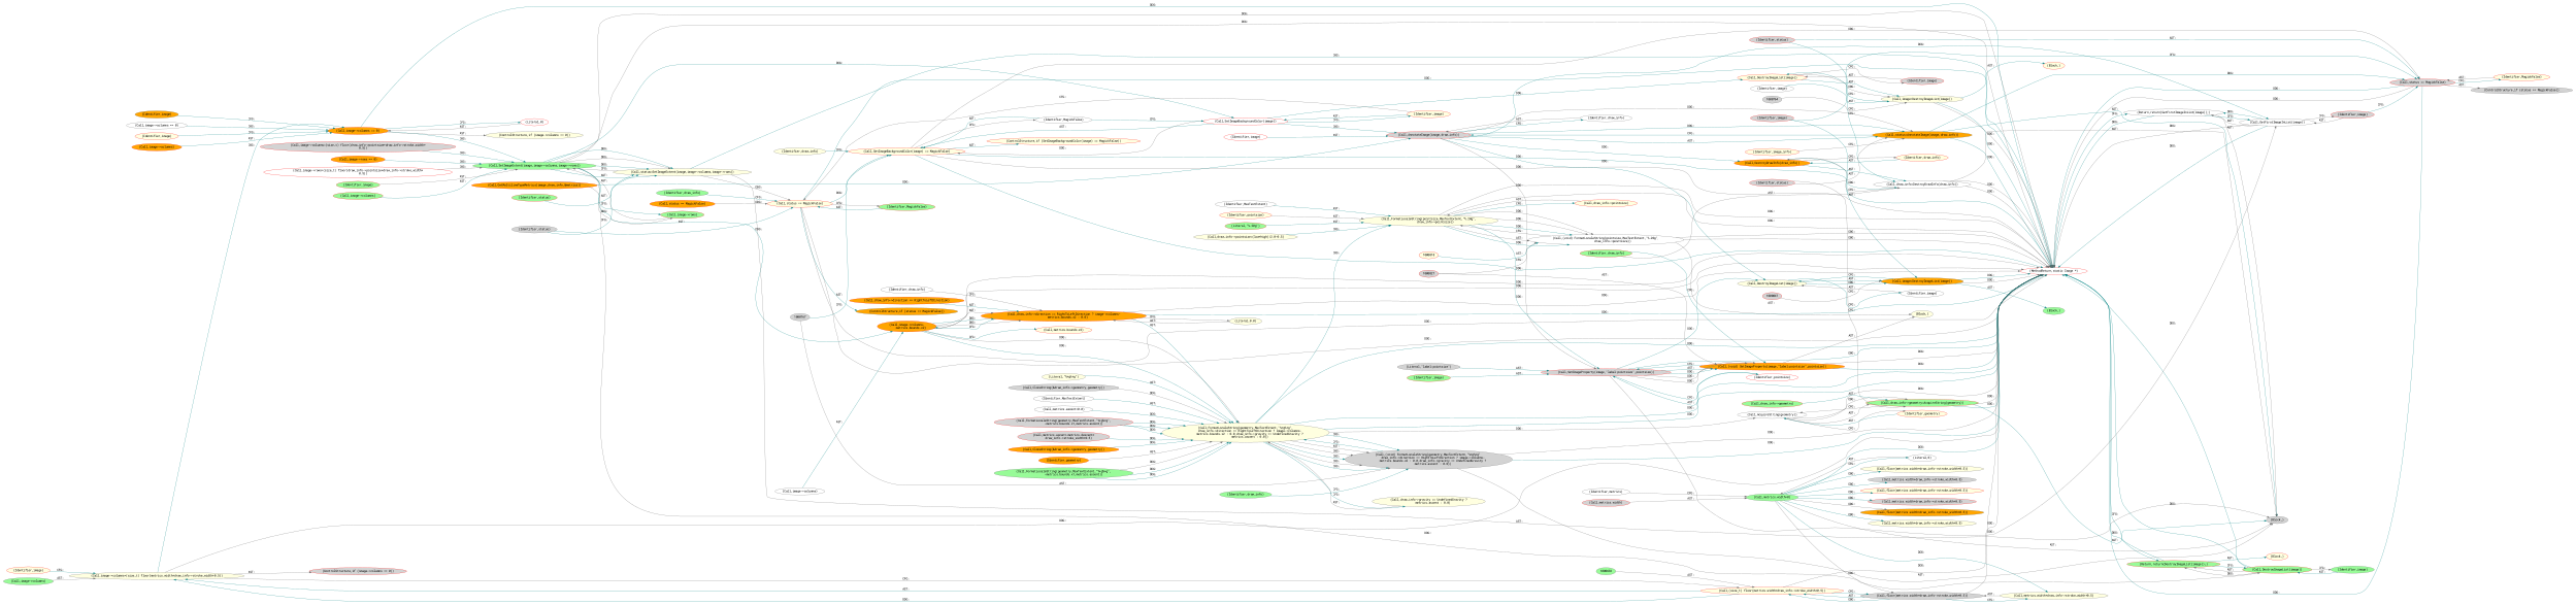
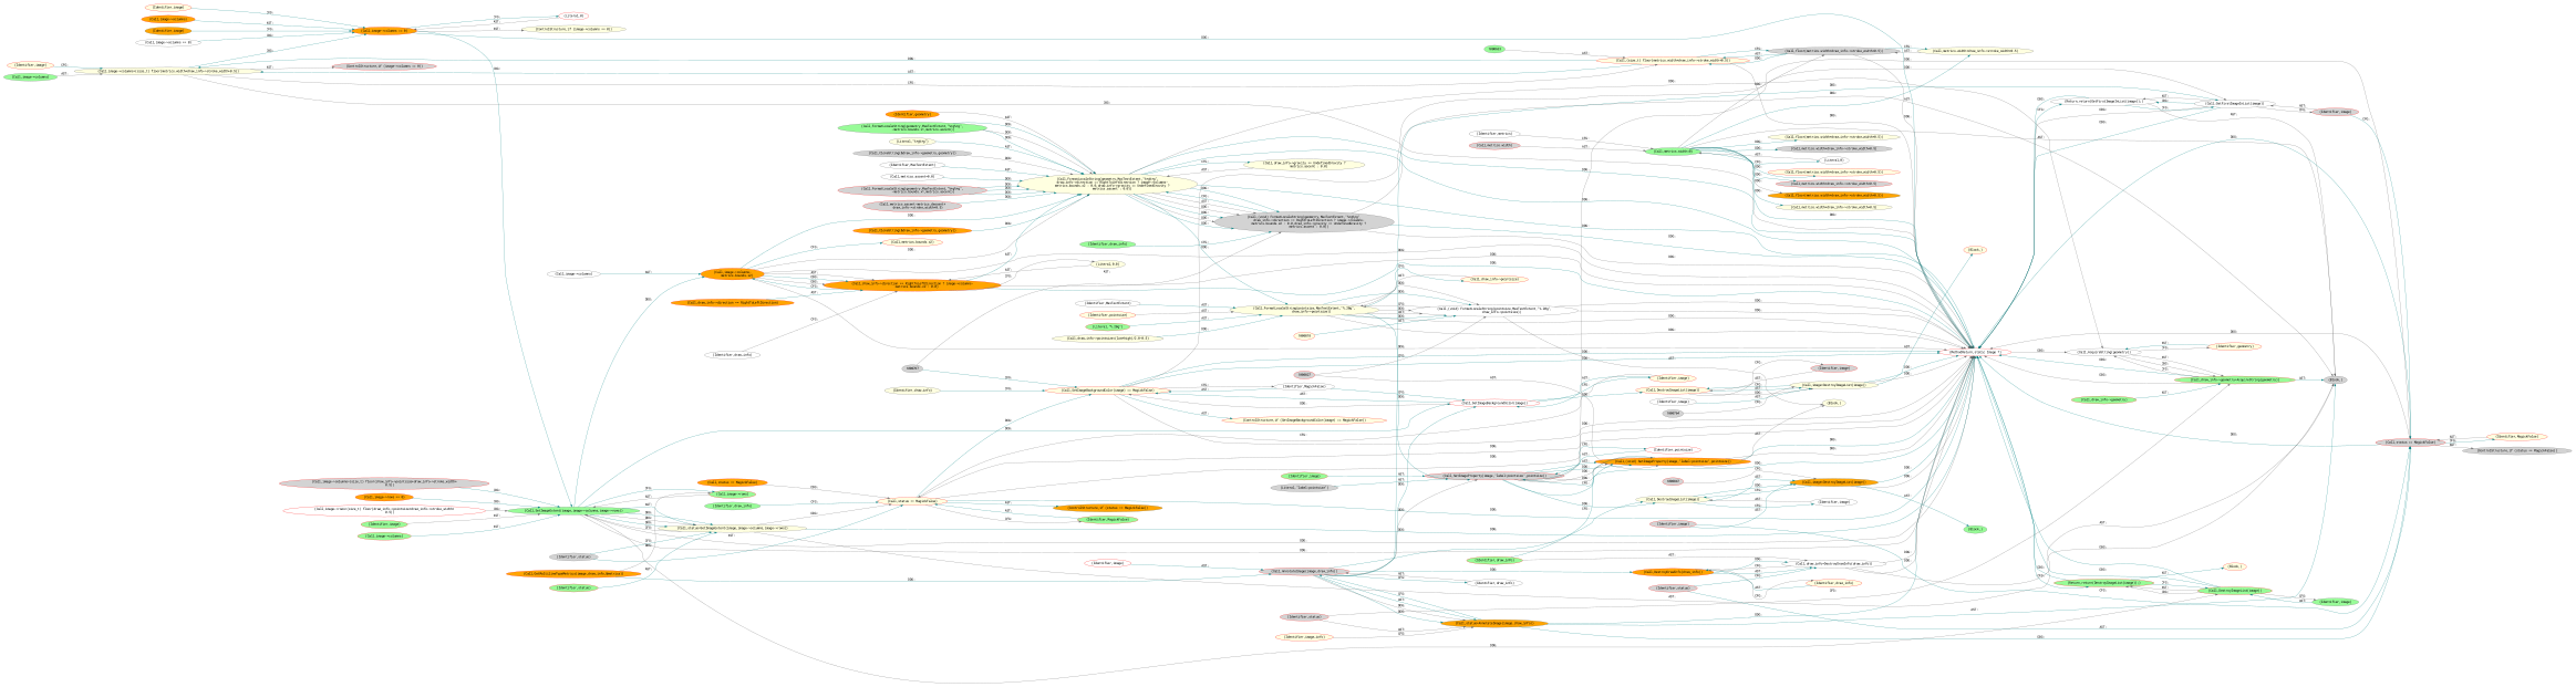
  digraph {
    fontname="Roboto Mono"
    rankdir=LR
    node [color=red fillcolor=lightyellow fontname="Roboto Mono" style=filled]
    edge [color=teal fontname="Roboto Mono"]
    n1 [color=gray40 label="(Call,image->columns=(size_t) floor(metrics.width+draw_info->stroke_width+0.5))"]
    n2 [label="(Call,(size_t) floor(metrics.width+draw_info->stroke_width+0.5))"]
    n3 [fillcolor=orange label="(Call,image->columns == 0)"]
    n4 [fillcolor=lightgrey label="(ControlStructure,if (image->columns == 0))"]
    n5 [fillcolor=white label="(MethodReturn,static Image *)"]
    n6 [color=gray40 fillcolor=lightgrey label="(Call,floor(metrics.width+draw_info->stroke_width+0.5))"]
    n7 [color=gray40 fillcolor=palegreen label="(Call,SetImageExtent(image,image->columns,image->rows))"]
    n8 [fillcolor=white label="(Literal,0)"]
    n9 [color=gray40 label="(ControlStructure,if (image->columns == 0))"]
    n10 [fillcolor=palegreen label="(Return,return(DestroyImageList(image));)"]
    n11 [color=gray40 fillcolor=white label="(Return,return(GetFirstImageInList(image));)"]
    n12 [color=gray40 label="(Call,metrics.width+draw_info->stroke_width+0.5)"]
    n13 [color=gray40 fillcolor=palegreen label="(Call,metrics.width=0)"]
    n14 [color=gray40 fillcolor=lightgrey label="(Call,metrics.width+draw_info->stroke_width+0.5)"]
    n15 [label="(Call,floor(metrics.width+draw_info->stroke_width+0.5))"]
    n16 [color=gray40 fillcolor=lightgrey label="(Block,)"]
    n17 [fillcolor=lightgrey label="(Call,metrics.width+draw_info->stroke_width+0.5)"]
    n18 [color=gray40 fillcolor=orange label="(Call,floor(metrics.width+draw_info->stroke_width+0.5))"]
    n19 [color=gray40 label="(Call,metrics.width+draw_info->stroke_width+0.5)"]
    n20 [color=gray40 fillcolor=white label="(Literal,0)"]
    n21 [color=gray40 label="(Call,floor(metrics.width+draw_info->stroke_width+0.5))"]
    n22 [color=gray40 label="(Call,status=SetImageExtent(image,image->columns,image->rows))"]
    n23 [fillcolor=palegreen label="(Call,DestroyImageList(image))"]
    n24 [fillcolor=white label="(Call,SetImageBackgroundColor(image))"]
    n25 [fillcolor=orange label="(Call,image->columns-\n     metrics.bounds.x2)"]
    n26 [fillcolor=palegreen label="(Call,image->rows)"]
    n27 [label="(Call,status == MagickFalse)"]
    n28 [color=gray40 fillcolor=palegreen label="(Identifier,image)"]
    n29 [label="(Call,SetImageBackgroundColor(image) == MagickFalse)"]
    n30 [label="(Call,DestroyImageList(image))"]
    n31 [fillcolor=lightgrey label="(Call,AnnotateImage(image,draw_info))"]
    n32 [label="(Identifier,image)"]
    n33 [color=gray40 label="(Call,FormatLocaleString(geometry,MaxTextExtent,\"%+g%+g\",\n     draw_info->direction == RightToLeftDirection ? image->columns-\n     metrics.bounds.x2 : 0.0,draw_info->gravity == UndefinedGravity ?\n     metrics.ascent : 0.0))"]
    n34 [fillcolor=orange label="(Call,draw_info->direction == RightToLeftDirection ? image->columns-\n     metrics.bounds.x2 : 0.0)"]
    n35 [label="(Call,metrics.bounds.x2)"]
    n36 [fillcolor=palegreen label="(Identifier,MagickFalse)"]
    n37 [color=gray40 fillcolor=orange label="(ControlStructure,if (status == MagickFalse))"]
    n38 [fillcolor=lightgrey label="(Call,status == MagickFalse)"]
    n39 [color=gray40 fillcolor=white label="(Identifier,MagickFalse)"]
    n40 [label="(ControlStructure,if (SetImageBackgroundColor(image) == MagickFalse))"]
    n41 [label="(Identifier,MagickFalse)"]
    n42 [color=gray40 fillcolor=lightgrey label="(ControlStructure,if (status == MagickFalse))"]
    n43 [label="(Block,)"]
    n44 [color=gray40 label="(Call,image=DestroyImageList(image))"]
    n45 [fillcolor=lightgrey label="(Identifier,image)"]
    n46 [color=gray40 fillcolor=orange label="(Call,status=AnnotateImage(image,draw_info))"]
    n47 [fillcolor=lightgrey label="(Call,SetImageProperty(image,\"label:pointsize\",pointsize))"]
    n48 [color=gray40 label="(Call,DestroyImageList(image))"]
    n49 [color=gray40 fillcolor=white label="(Call,GetFirstImageInList(image))"]
    n50 [fillcolor=orange label="(Call,DestroyDrawInfo(draw_info))"]
    n51 [color=gray40 fillcolor=white label="(Identifier,draw_info)"]
    n52 [label="(Block,)"]
    n53 [fillcolor=orange label="(Call,(void) SetImageProperty(image,\"label:pointsize\",pointsize))"]
    n54 [fillcolor=white label="(Identifier,pointsize)"]
    n55 [color=gray40 fillcolor=orange label="(Call,image=DestroyImageList(image))"]
    n56 [color=gray40 fillcolor=white label="(Identifier,image)"]
    n57 [fillcolor=lightgrey label="(Identifier,image)"]
    n58 [color=gray40 fillcolor=white label="(Call,draw_info=DestroyDrawInfo(draw_info))"]
    n59 [label="(Identifier,draw_info)"]
    n60 [color=gray40 label="(Block,)"]
    n61 [color=gray40 fillcolor=palegreen label="(Block,)"]
    n62 [color=gray40 fillcolor=lightgrey label="(Call,(void) FormatLocaleString(geometry,MaxTextExtent,\"%+g%+g\",\n     draw_info->direction == RightToLeftDirection ? image->columns-\n     metrics.bounds.x2 : 0.0,draw_info->gravity == UndefinedGravity ?\n     metrics.ascent : 0.0))"]
    n63 [color=gray40 fillcolor=white label="(Call,AcquireString(geometry))"]
    n64 [color=gray40 label="(Call,FormatLocaleString(pointsize,MaxTextExtent,\"%.20g\",\n        draw_info->pointsize))"]
    n65 [color=gray40 label="(Call,draw_info->gravity == UndefinedGravity ?\n     metrics.ascent : 0.0)"]
    n66 [color=gray40 label="(Literal,0.0)"]
    n67 [fillcolor=palegreen label="(Call,draw_info->geometry=AcquireString(geometry))"]
    n68 [label="(Identifier,geometry)"]
    n69 [color=gray40 fillcolor=white label="(Call,(void) FormatLocaleString(pointsize,MaxTextExtent,\"%.20g\",\n        draw_info->pointsize))"]
    n70 [label="(Call,draw_info->pointsize)"]
    n71 [color=gray40 fillcolor=white label="(Identifier,image)"]
    n72 [fillcolor=orange label="(Call,image->rows == 0)"]
    n73 [fillcolor=lightgrey label="(Identifier,status)"]
    n74 [fillcolor=orange label="(Call,GetMultilineTypeMetrics(image,draw_info,&metrics))"]
    n75 [color=gray40 fillcolor=white label="(Identifier,MaxTextExtent)"]
    n76 [color=gray40 label="(Identifier,draw_info)"]
    n77 [label="(Identifier,image_info)"]
    n78 [fillcolor=lightgrey label="(Call,metrics.width)"]
    n79 [color=gray40 fillcolor=lightgrey label="(Identifier,status)"]
    n80 [label="(Identifier,image)"]
    n81 [color=gray40 fillcolor=white label="(Identifier,draw_info)"]
    n82 [fillcolor=palegreen label="(Identifier,image)"]
    n83 [fillcolor=orange label="(Call,image->columns)"]
    n84 [fillcolor=orange label="(Call,draw_info->direction == RightToLeftDirection)"]
    n85 [color=gray40 fillcolor=palegreen label="(Identifier,draw_info)"]
    n86 [color=gray40 label="(Literal,\"%+g%+g\")"]
    n87 [label="(Identifier,pointsize)"]
    n88 [color=gray40 fillcolor=lightgrey label="(Call,CloneString(&draw_info->geometry,geometry))"]
    n89 [fillcolor=white label="(Call,image->rows=(size_t) floor(draw_info->pointsize+draw_info->stroke_width+\n      0.5))"]
    n90 [color=gray40 fillcolor=orange label="(Identifier,image)"]
    n91 [fillcolor=palegreen label="(Literal,\"%.20g\")"]
    n92 [color=gray40 fillcolor=white label="(Identifier,MaxTextExtent)"]
    n93 [color=gray40 fillcolor=white label="(Call,image->columns == 0)"]
    n94 [fillcolor=palegreen label="(Identifier,status)"]
    n95 [label="(Identifier,image)"]
    n96 [color=gray40 fillcolor=palegreen label="(Identifier,draw_info)"]
    n97 [fillcolor=white label="(Identifier,image)"]
    n98 [fillcolor=palegreen label="(Identifier,image)"]
    n99 [fillcolor=lightgrey label="(Identifier,status)"]
    n100 [color=gray40 fillcolor=white label="(Identifier,metrics)"]
    n101 [color=gray40 fillcolor=white label="(Call,metrics.ascent=0.0)"]
    n102 [color=gray40 label="(Call,draw_info->pointsize=(low+high)/2.0-0.5)"]
    n103 [fillcolor=palegreen label="(Call,image->columns)"]
    n104 [fillcolor=palegreen label="(Identifier,draw_info)"]
    n105 [fillcolor=lightgrey label="(Call,FormatLocaleString(geometry,MaxTextExtent,\"%+g%+g\",\n            -metrics.bounds.x1,metrics.ascent))"]
    n106 [fillcolor=lightgrey label="(Call,metrics.ascent-metrics.descent+\n      draw_info->stroke_width+0.5)"]
    n107 [fillcolor=orange label="(Call,CloneString(&draw_info->geometry,geometry))"]
    n108 [fillcolor=lightgrey label="(Call,image->columns=(size_t) floor(draw_info->pointsize+draw_info->stroke_width+\n      0.5))"]
    n109 [color=gray40 fillcolor=white label="(Call,image->columns)"]
    n110 [color=gray40 fillcolor=lightgrey label="(Literal,\"label:pointsize\")"]
    n111 [fillcolor=palegreen label="(Call,draw_info->geometry)"]
    n112 [fillcolor=orange label="(Identifier,geometry)"]
    n113 [color=gray40 fillcolor=palegreen label="(Call,FormatLocaleString(geometry,MaxTextExtent,\"%+g%+g\",\n            -metrics.bounds.x1,metrics.ascent))"]
    n114 [fillcolor=lightgrey label="(Identifier,image)"]
    n115 [fillcolor=orange label="(Call,status == MagickFalse)"]
    n116 [color=gray40 fillcolor=palegreen label="(Call,image->columns)"]
    1000633 [color=gray40 fillcolor=palegreen]
    1000767 [color=gray40 fillcolor=lightgrey]
    1000764 [color=gray40 fillcolor=lightgrey]
    1000827 [fillcolor=lightgrey]
    1000847 [fillcolor=lightgrey]
    1000818
    n1 -> n2 [color=gray40 label="CFG: "]
    n1 -> n3 [label="DDG: "]
    n1 -> n4 [color=gray40 label="AST: "]
    n1 -> n5 [color=gray40 label="DDG: "]
    n2 -> n1 [label="AST: "]
    n2 -> n1 [label="DDG: "]
    n2 -> n5 [color=gray40 label="DDG: "]
    n2 -> n6 [label="CFG: "]
    n3 -> n5 [label="DDG: "]
    n3 -> n7 [label="DDG: "]
    n3 -> n8 [label="CFG: "]
    n3 -> n9 [color=gray40 label="AST: "]
    n5 -> n10 [label="CFG: "]
    n5 -> n11 [label="CFG: "]
    n6 -> n2 [label="AST: "]
    n6 -> n2 [label="DDG: "]
    n6 -> n5 [color=gray40 label="DDG: "]
    n6 -> n12 [label="CFG: "]
    n7 -> n5 [color=gray40 label="DDG: "]
    n7 -> n5 [color=gray40 label="DDG: "]
    n7 -> n22 [label="AST: "]
    n7 -> n22 [label="DDG: "]
    n7 -> n22 [color=gray40 label="DDG: "]
    n7 -> n22 [label="DDG: "]
    n7 -> n23 [color=gray40 label="DDG: "]
    n7 -> n24 [label="DDG: "]
    n7 -> n25 [label="DDG: "]
    n7 -> n26 [label="CFG: "]
    n8 -> n3 [color=gray40 label="AST: "]
    n10 -> n5 [label="DDG: "]
    n10 -> n23 [label="CFG: "]
    n10 -> n43 [label="AST: "]
    n11 -> n5 [label="DDG: "]
    n11 -> n16 [color=gray40 label="AST: "]
    n11 -> n49 [label="CFG: "]
    n12 -> n6 [color=gray40 label="AST: "]
    n13 -> n5 [label="DDG: "]
    n13 -> n6 [color=gray40 label="DDG: "]
    n13 -> n12 [label="DDG: "]
    n13 -> n14 [label="DDG: "]
    n13 -> n15 [label="DDG: "]
    n13 -> n16 [color=gray40 label="AST: "]
    n13 -> n17 [label="DDG: "]
    n13 -> n18 [color=gray40 label="DDG: "]
    n13 -> n19 [label="DDG: "]
    n13 -> n20 [label="CFG: "]
    n13 -> n21 [label="DDG: "]
    n20 -> n13 [color=gray40 label="AST: "]
    n22 -> n5 [label="DDG: "]
    n22 -> n7 [color=gray40 label="CFG: "]
    n22 -> n16 [color=gray40 label="AST: "]
    n22 -> n27 [color=gray40 label="DDG: "]
    n23 -> n5 [label="DDG: "]
    n23 -> n5 [label="DDG: "]
    n23 -> n10 [color=gray40 label="AST: "]
    n23 -> n10 [color=gray40 label="DDG: "]
    n23 -> n28 [color=gray40 label="CFG: "]
    n24 -> n29 [label="AST: "]
    n24 -> n29 [color=gray40 label="DDG: "]
    n24 -> n30 [label="DDG: "]
-   n24 -> n31 [label="DDG: "]
+   n31 -> n24 [label="DDG: "]
    n24 -> n32 [label="CFG: "]
    n25 -> n5 [color=gray40 label="DDG: "]
    n25 -> n5 [color=gray40 label="DDG: "]
    n25 -> n33 [color=gray40 label="DDG: "]
    n25 -> n33 [label="DDG: "]
    n25 -> n34 [color=gray40 label="AST: "]
    n25 -> n34 [label="DDG: "]
    n25 -> n34 [color=gray40 label="DDG: "]
    n25 -> n35 [label="CFG: "]
    n26 -> n7 [color=gray40 label="AST: "]
    n27 -> n5 [color=gray40 label="DDG: "]
    n27 -> n5 [color=gray40 label="DDG: "]
    n27 -> n5 [label="DDG: "]
    n27 -> n29 [label="DDG: "]
    n27 -> n36 [color=gray40 label="CFG: "]
    n27 -> n37 [label="AST: "]
    n28 -> n23 [label="AST: "]
    n29 -> n5 [label="DDG: "]
    n29 -> n5 [color=gray40 label="DDG: "]
    n29 -> n5 [label="DDG: "]
    n29 -> n38 [color=gray40 label="DDG: "]
    n29 -> n39 [color=gray40 label="CFG: "]
    n29 -> n40 [label="AST: "]
    n30 -> n44 [label="AST: "]
    n30 -> n44 [color=gray40 label="DDG: "]
    n30 -> n45 [color=gray40 label="CFG: "]
    n31 -> n46 [label="AST: "]
    n31 -> n46 [color=gray40 label="DDG: "]
    n31 -> n46 [label="DDG: "]
    n31 -> n47 [color=gray40 label="DDG: "]
    n31 -> n48 [label="DDG: "]
    n31 -> n49 [label="DDG: "]
    n31 -> n50 [label="DDG: "]
    n31 -> n51 [label="CFG: "]
    n32 -> n24 [label="AST: "]
    n32 -> n27 [color=gray40 label="CFG: "]
    n33 -> n5 [label="DDG: "]
    n33 -> n5 [label="DDG: "]
    n33 -> n5 [label="DDG: "]
    n33 -> n62 [color=gray40 label="AST: "]
    n33 -> n62 [color=gray40 label="DDG: "]
    n33 -> n62 [label="DDG: "]
    n33 -> n62 [color=gray40 label="DDG: "]
    n33 -> n62 [label="DDG: "]
    n33 -> n62 [label="DDG: "]
    n33 -> n63 [color=gray40 label="DDG: "]
    n33 -> n64 [label="DDG: "]
    n33 -> n65 [label="CFG: "]
    n34 -> n5 [label="DDG: "]
    n34 -> n5 [color=gray40 label="DDG: "]
    n34 -> n25 [label="CFG: "]
    n34 -> n33 [label="AST: "]
    n34 -> n66 [color=gray40 label="CFG: "]
    n36 -> n27 [label="AST: "]
    n38 -> n5 [label="DDG: "]
    n38 -> n5 [label="DDG: "]
    n38 -> n5 [color=gray40 label="DDG: "]
    n38 -> n41 [label="CFG: "]
    n38 -> n42 [color=gray40 label="AST: "]
    n39 -> n24 [label="CFG: "]
    n39 -> n29 [label="AST: "]
    n41 -> n38 [color=gray40 label="AST: "]
    n44 -> n5 [color=gray40 label="DDG: "]
    n44 -> n5 [label="DDG: "]
    n44 -> n30 [label="CFG: "]
    n44 -> n52 [label="AST: "]
    n45 -> n30 [color=gray40 label="AST: "]
    n46 -> n5 [label="DDG: "]
    n46 -> n16 [label="AST: "]
    n46 -> n31 [label="CFG: "]
    n46 -> n38 [label="DDG: "]
    n47 -> n5 [label="DDG: "]
    n47 -> n48 [label="DDG: "]
    n47 -> n49 [color=gray40 label="DDG: "]
    n47 -> n53 [label="AST: "]
    n47 -> n53 [label="DDG: "]
    n47 -> n53 [color=gray40 label="DDG: "]
    n47 -> n53 [color=gray40 label="DDG: "]
    n47 -> n54 [label="CFG: "]
    n48 -> n55 [label="AST: "]
    n48 -> n55 [label="DDG: "]
    n48 -> n56 [label="CFG: "]
    n49 -> n5 [color=gray40 label="DDG: "]
    n49 -> n5 [label="DDG: "]
    n49 -> n11 [color=gray40 label="AST: "]
    n49 -> n11 [label="DDG: "]
    n49 -> n57 [color=gray40 label="CFG: "]
    n50 -> n58 [label="AST: "]
    n50 -> n58 [label="DDG: "]
    n50 -> n59 [color=gray40 label="CFG: "]
    n51 -> n31 [color=gray40 label="AST: "]
    n53 -> n5 [color=gray40 label="DDG: "]
    n53 -> n5 [label="DDG: "]
    n53 -> n47 [label="CFG: "]
    n53 -> n60 [color=gray40 label="AST: "]
    n54 -> n47 [label="AST: "]
    n55 -> n5 [label="DDG: "]
    n55 -> n5 [color=gray40 label="DDG: "]
    n55 -> n48 [label="CFG: "]
    n55 -> n61 [label="AST: "]
    n56 -> n48 [color=gray40 label="AST: "]
    n57 -> n38 [label="CFG: "]
    n57 -> n49 [color=gray40 label="AST: "]
    n58 -> n5 [color=gray40 label="DDG: "]
    n58 -> n5 [color=gray40 label="DDG: "]
    n58 -> n16 [color=gray40 label="AST: "]
    n58 -> n50 [color=gray40 label="CFG: "]
    n59 -> n50 [label="AST: "]
    n62 -> n5 [label="DDG: "]
    n62 -> n5 [color=gray40 label="DDG: "]
    n62 -> n16 [color=gray40 label="AST: "]
    n62 -> n33 [label="CFG: "]
-   n63 -> n5 [color=gray40 label="DDG: "]
+   n5 -> n63 [color=gray40 label="DDG: "]
    n63 -> n67 [color=gray40 label="AST: "]
    n63 -> n67 [color=gray40 label="DDG: "]
    n63 -> n68 [color=gray40 label="CFG: "]
    n64 -> n5 [color=gray40 label="DDG: "]
    n64 -> n5 [color=gray40 label="DDG: "]
    n64 -> n47 [label="DDG: "]
    n64 -> n69 [color=gray40 label="AST: "]
    n64 -> n69 [label="DDG: "]
    n64 -> n69 [color=gray40 label="DDG: "]
    n64 -> n69 [color=gray40 label="DDG: "]
    n64 -> n69 [label="DDG: "]
    n64 -> n70 [label="CFG: "]
    n65 -> n33 [color=gray40 label="AST: "]
    n66 -> n34 [color=gray40 label="AST: "]
    n67 -> n5 [label="DDG: "]
    n67 -> n5 [color=gray40 label="DDG: "]
    n67 -> n16 [label="AST: "]
    n67 -> n63 [color=gray40 label="CFG: "]
    n68 -> n63 [label="AST: "]
    n69 -> n5 [color=gray40 label="DDG: "]
    n69 -> n5 [color=gray40 label="DDG: "]
    n69 -> n60 [color=gray40 label="AST: "]
    n69 -> n64 [color=gray40 label="CFG: "]
    n70 -> n64 [color=gray40 label="AST: "]
    n71 -> n44 [label="AST: "]
    n72 -> n7 [label="DDG: "]
    n73 -> n46 [color=gray40 label="AST: "]
    n73 -> n67 [color=gray40 label="CFG: "]
    n74 -> n26 [color=gray40 label="DDG: "]
    n74 -> n31 [label="DDG: "]
    n75 -> n64 [label="AST: "]
    n76 -> n29 [label="CFG: "]
    n77 -> n46 [color=gray40 label="CFG: "]
    n78 -> n13 [color=gray40 label="AST: "]
    n79 -> n22 [label="CFG: "]
    n79 -> n27 [label="AST: "]
    n80 -> n3 [label="CFG: "]
    n81 -> n34 [color=gray40 label="CFG: "]
    n82 -> n47 [label="AST: "]
    n83 -> n3 [label="AST: "]
    n84 -> n34 [label="AST: "]
    n85 -> n27 [label="CFG: "]
    n86 -> n33 [label="AST: "]
    n87 -> n64 [color=gray40 label="AST: "]
    n88 -> n33 [color=gray40 label="DDG: "]
    n89 -> n7 [color=gray40 label="DDG: "]
    n90 -> n3 [label="CFG: "]
    n91 -> n64 [label="AST: "]
    n92 -> n33 [label="AST: "]
    n93 -> n3 [label="DDG: "]
    n94 -> n22 [label="AST: "]
    n95 -> n1 [label="CFG: "]
    n96 -> n62 [label="CFG: "]
    n97 -> n31 [label="AST: "]
    n98 -> n7 [color=gray40 label="AST: "]
    n99 -> n38 [label="AST: "]
    n99 -> n58 [label="CFG: "]
    n100 -> n13 [color=gray40 label="CFG: "]
    n101 -> n33 [label="DDG: "]
    n102 -> n64 [label="DDG: "]
    n103 -> n7 [label="AST: "]
    n104 -> n53 [label="CFG: "]
    n104 -> n58 [color=gray40 label="AST: "]
    n105 -> n33 [label="DDG: "]
    n105 -> n33 [label="DDG: "]
    n105 -> n33 [label="DDG: "]
    n106 -> n33 [label="DDG: "]
    n107 -> n33 [label="DDG: "]
    n108 -> n7 [label="DDG: "]
    n109 -> n25 [label="AST: "]
    n110 -> n47 [label="AST: "]
    n111 -> n67 [label="AST: "]
    n112 -> n33 [color=gray40 label="AST: "]
    n113 -> n33 [label="DDG: "]
    n113 -> n33 [label="DDG: "]
    n113 -> n33 [color=gray40 label="DDG: "]
    n114 -> n38 [label="CFG: "]
    n114 -> n55 [label="AST: "]
    n115 -> n27 [color=gray40 label="DDG: "]
    n116 -> n1 [color=gray40 label="AST: "]
    1000633 -> n2 [color=gray40 label="AST: "]
    1000767 -> n29 [label="CFG: "]
    1000767 -> n62 [color=gray40 label="AST: "]
    1000764 -> n44 [color=gray40 label="CFG: "]
    1000827 -> n53 [color=gray40 label="AST: "]
    1000827 -> n69 [color=gray40 label="CFG: "]
    1000847 -> n55 [color=gray40 label="CFG: "]
    1000818 -> n69 [label="AST: "]
  }
